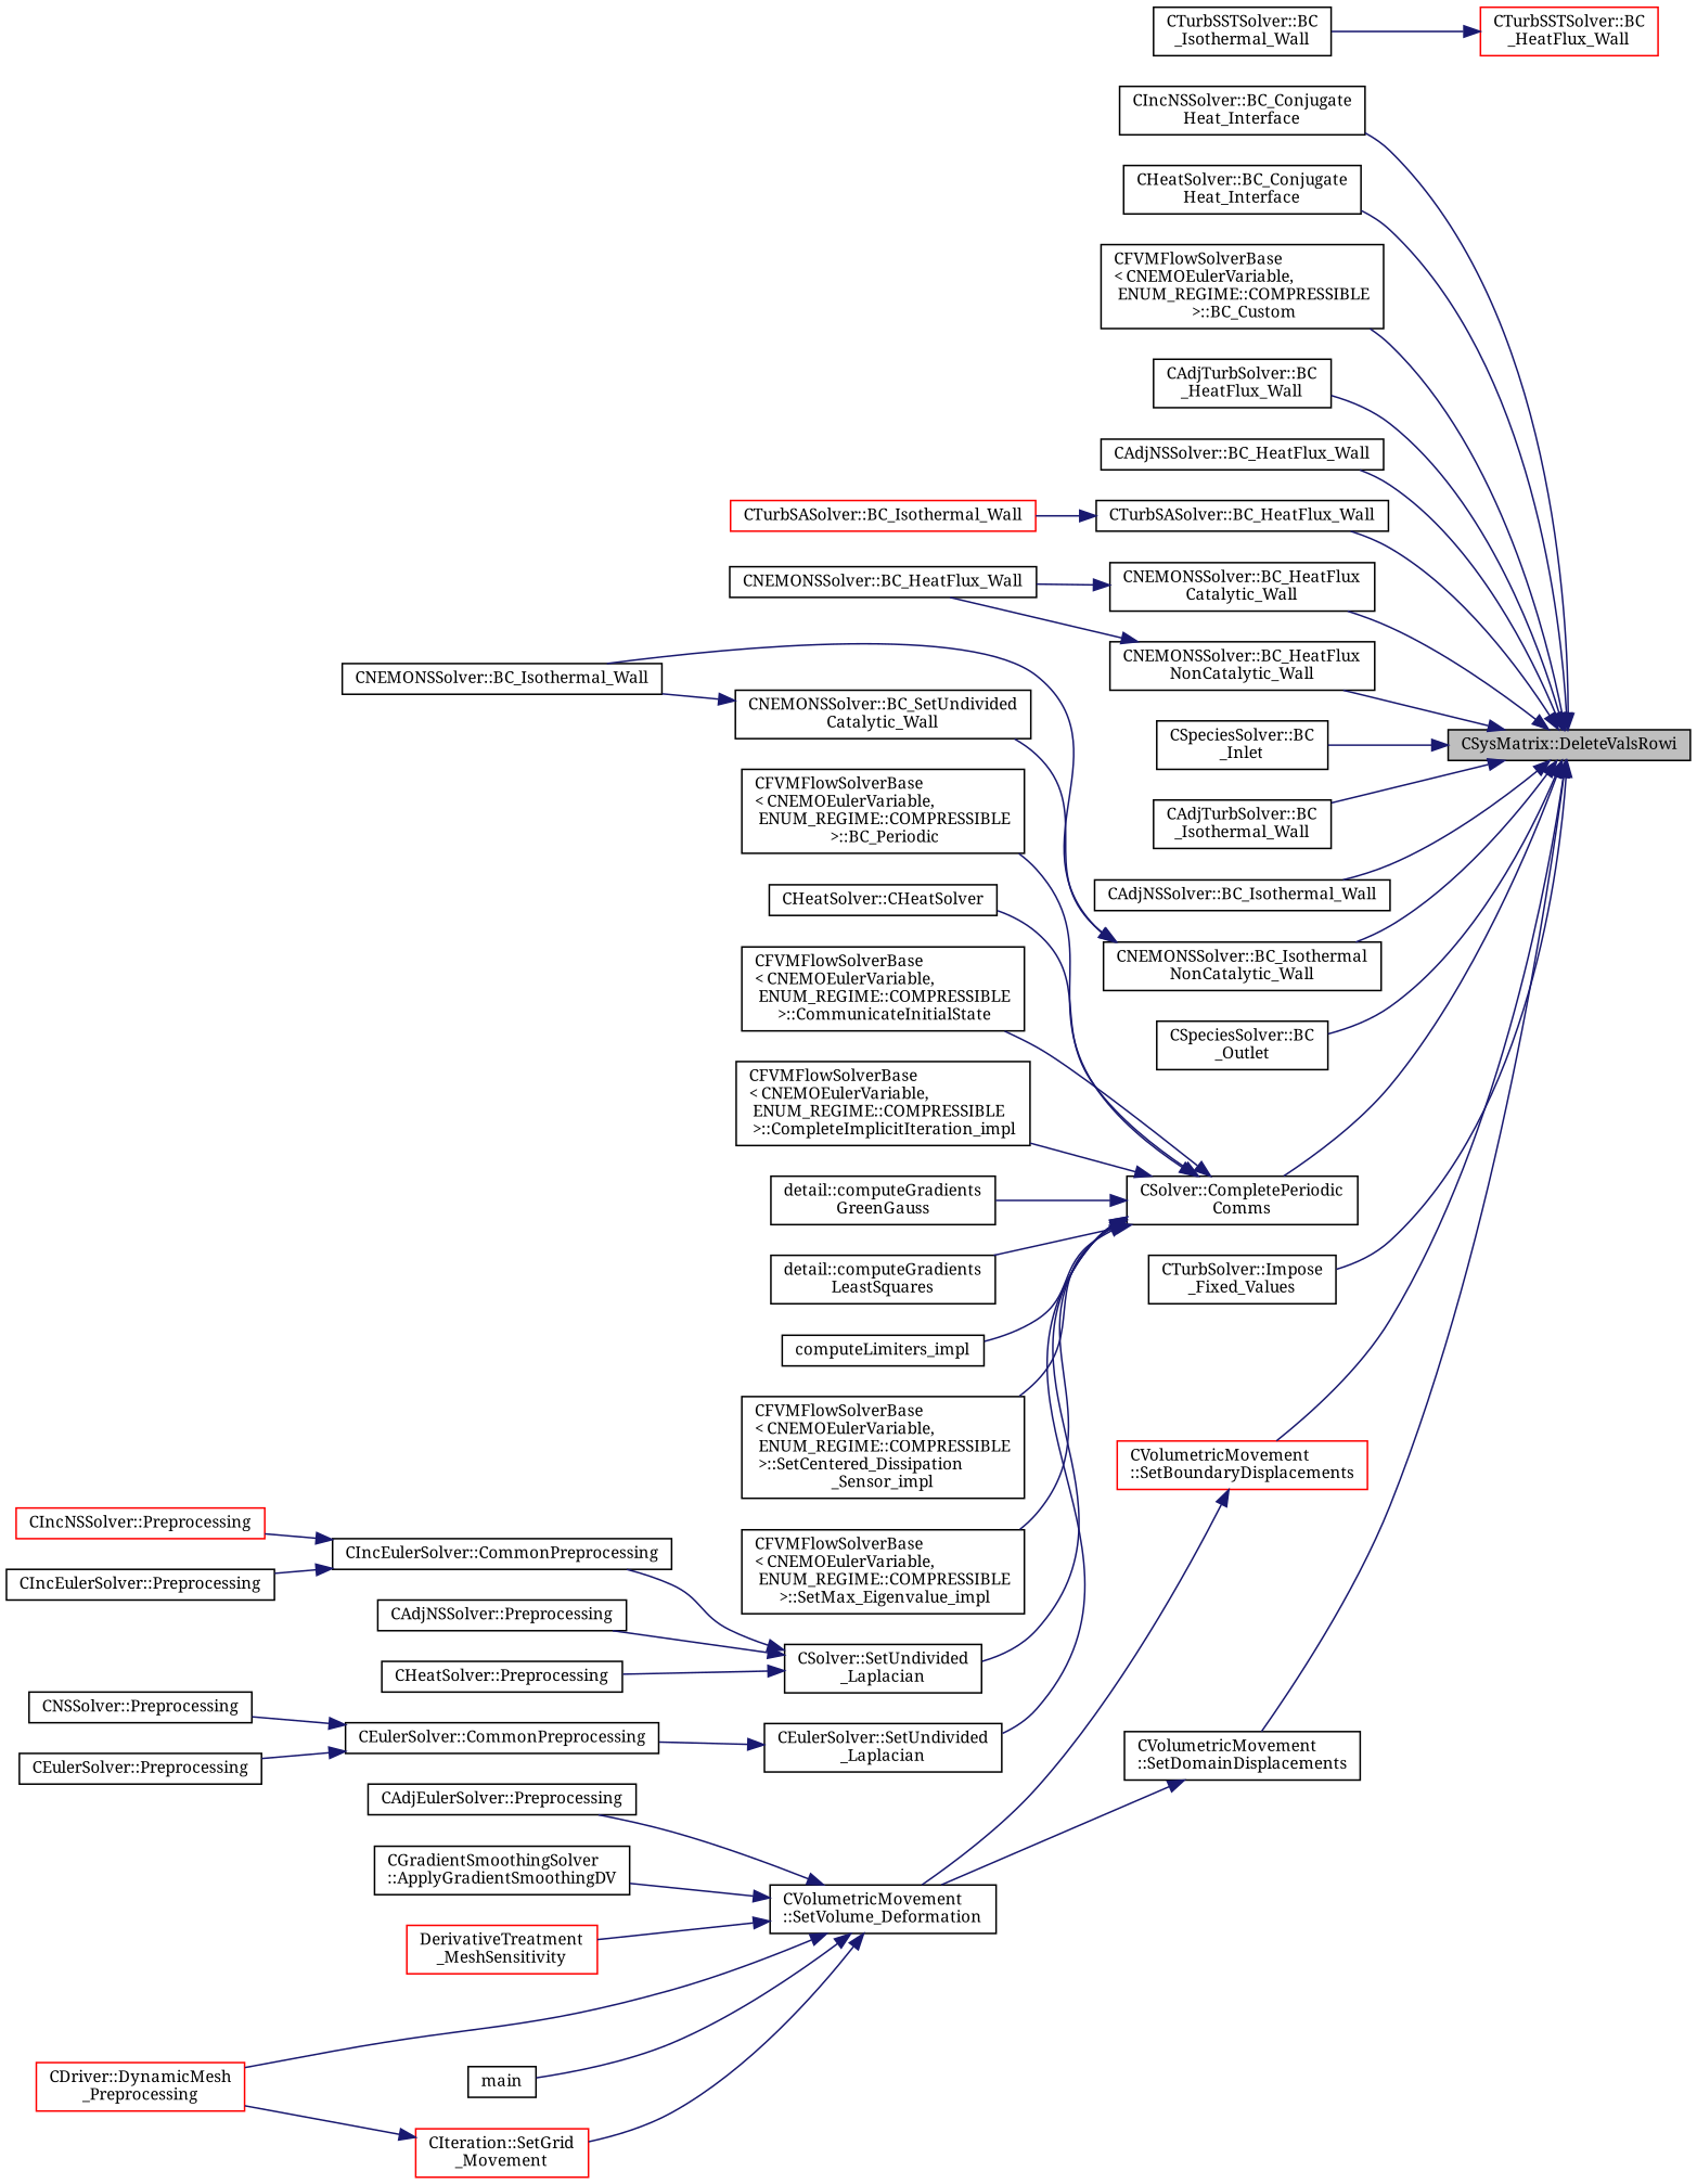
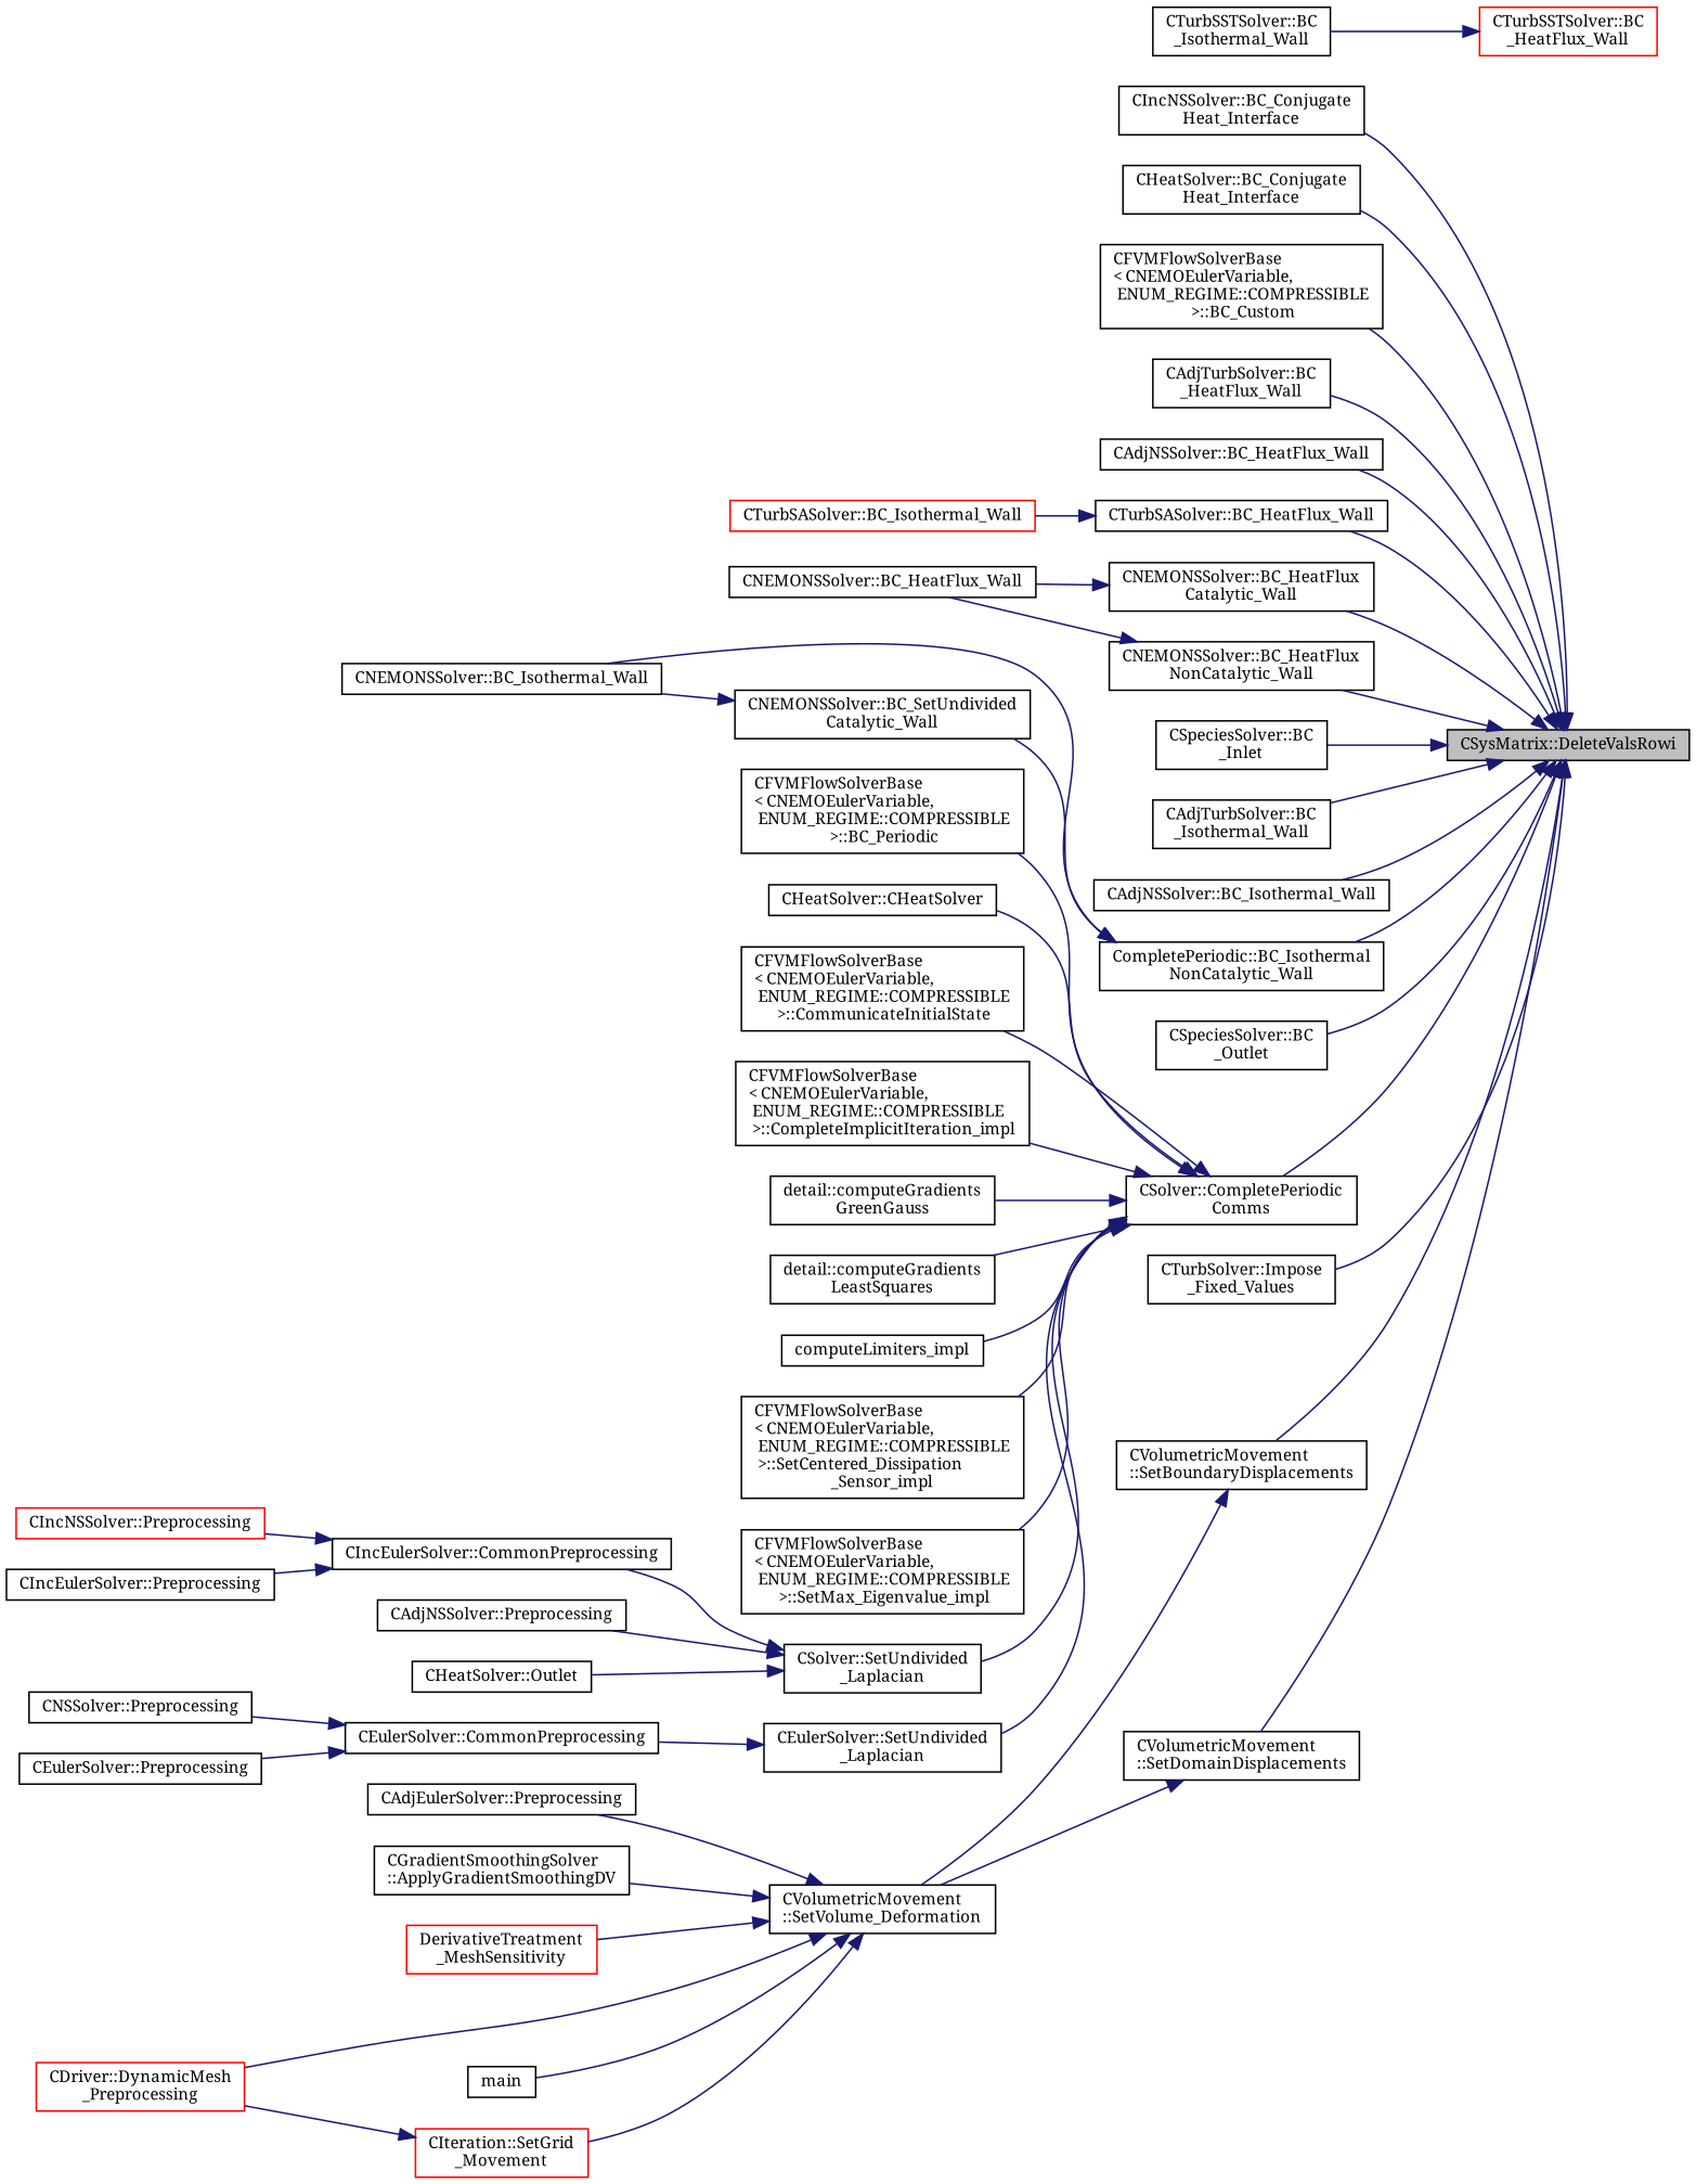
  digraph {
    fontname="Noto Serif"
    rankdir=RL
    node [color=black fillcolor=white fontname="Noto Serif" fontsize=10 shape=record style=filled]
    edge [color=midnightblue dir=back fontname="Noto Serif" fontsize=10 labelfontname=Helvetica labelfontsize=10 style=solid]
    n1 [fillcolor=grey75 fontcolor=black height=0.2 label="CSysMatrix::DeleteValsRowi" width=0.4]
    n2 [height=0.2 label="CIncNSSolver::BC_Conjugate\lHeat_Interface" width=0.4]
    n3 [height=0.2 label="CHeatSolver::BC_Conjugate\lHeat_Interface" width=0.4]
    n4 [height=0.2 label="CFVMFlowSolverBase\l\< CNEMOEulerVariable,\l ENUM_REGIME::COMPRESSIBLE\l \>::BC_Custom" width=0.4]
    n5 [height=0.2 label="CAdjTurbSolver::BC\l_HeatFlux_Wall" width=0.4]
    n6 [height=0.2 label="CAdjNSSolver::BC_HeatFlux_Wall" width=0.4]
    n7 [height=0.2 label="CTurbSASolver::BC_HeatFlux_Wall" width=0.4]
    n8 [height=0.2 label="CNEMONSSolver::BC_HeatFlux\lCatalytic_Wall" width=0.4]
    n9 [height=0.2 label="CNEMONSSolver::BC_HeatFlux\lNonCatalytic_Wall" width=0.4]
    n10 [height=0.2 label="CSpeciesSolver::BC\l_Inlet" width=0.4]
    n11 [height=0.2 label="CAdjTurbSolver::BC\l_Isothermal_Wall" width=0.4]
    n12 [height=0.2 label="CAdjNSSolver::BC_Isothermal_Wall" width=0.4]
-   n13 [height=0.2 label="CNEMONSSolver::BC_Isothermal\lNonCatalytic_Wall" width=0.4]
+   n13 [height=0.2 label="CompletePeriodic::BC_Isothermal\lNonCatalytic_Wall" width=0.4]
    n14 [height=0.2 label="CSpeciesSolver::BC\l_Outlet" width=0.4]
    n15 [height=0.2 label="CSolver::CompletePeriodic\lComms" width=0.4]
    n16 [height=0.2 label="CTurbSolver::Impose\l_Fixed_Values" width=0.4]
-   n17 [color=red height=0.2 label="CVolumetricMovement\l::SetBoundaryDisplacements" width=0.4]
+   n17 [height=0.2 label="CVolumetricMovement\l::SetBoundaryDisplacements" width=0.4]
    n18 [height=0.2 label="CVolumetricMovement\l::SetDomainDisplacements" width=0.4]
    n19 [color=red height=0.2 label="CTurbSSTSolver::BC\l_HeatFlux_Wall" width=0.4]
    n20 [height=0.2 label="CTurbSSTSolver::BC\l_Isothermal_Wall" width=0.4]
    n21 [color=red height=0.2 label="CTurbSASolver::BC_Isothermal_Wall" width=0.4]
    n22 [height=0.2 label="CNEMONSSolver::BC_HeatFlux_Wall" width=0.4]
    n23 [height=0.2 label="CNEMONSSolver::BC_Isothermal_Wall" width=0.4]
    n24 [height=0.2 label="CNEMONSSolver::BC_SetUndivided\lCatalytic_Wall" width=0.4]
    n25 [height=0.2 label="CFVMFlowSolverBase\l\< CNEMOEulerVariable,\l ENUM_REGIME::COMPRESSIBLE\l \>::BC_Periodic" width=0.4]
    n26 [height=0.2 label="CHeatSolver::CHeatSolver" width=0.4]
    n27 [height=0.2 label="CFVMFlowSolverBase\l\< CNEMOEulerVariable,\l ENUM_REGIME::COMPRESSIBLE\l \>::CommunicateInitialState" width=0.4]
    n28 [height=0.2 label="CFVMFlowSolverBase\l\< CNEMOEulerVariable,\l ENUM_REGIME::COMPRESSIBLE\l \>::CompleteImplicitIteration_impl" width=0.4]
    n29 [height=0.2 label="detail::computeGradients\lGreenGauss" width=0.4]
    n30 [height=0.2 label="detail::computeGradients\lLeastSquares" width=0.4]
    n31 [height=0.2 label=computeLimiters_impl width=0.4]
    n32 [height=0.2 label="CFVMFlowSolverBase\l\< CNEMOEulerVariable,\l ENUM_REGIME::COMPRESSIBLE\l \>::SetCentered_Dissipation\l_Sensor_impl" width=0.4]
    n33 [height=0.2 label="CFVMFlowSolverBase\l\< CNEMOEulerVariable,\l ENUM_REGIME::COMPRESSIBLE\l \>::SetMax_Eigenvalue_impl" width=0.4]
    n34 [height=0.2 label="CSolver::SetUndivided\l_Laplacian" width=0.4]
    n35 [height=0.2 label="CEulerSolver::SetUndivided\l_Laplacian" width=0.4]
    n36 [height=0.2 label="CVolumetricMovement\l::SetVolume_Deformation" width=0.4]
    n37 [height=0.2 label="CIncEulerSolver::CommonPreprocessing" width=0.4]
    n38 [height=0.2 label="CAdjNSSolver::Preprocessing" width=0.4]
-   n39 [height=0.2 label="CHeatSolver::Preprocessing" width=0.4]
+   n39 [height=0.2 label="CHeatSolver::Outlet" width=0.4]
    n40 [height=0.2 label="CEulerSolver::CommonPreprocessing" width=0.4]
    n41 [color=red height=0.2 label="CIncNSSolver::Preprocessing" width=0.4]
    n42 [height=0.2 label="CIncEulerSolver::Preprocessing" width=0.4]
    n43 [height=0.2 label="CAdjEulerSolver::Preprocessing" width=0.4]
    n44 [height=0.2 label="CNSSolver::Preprocessing" width=0.4]
    n45 [height=0.2 label="CEulerSolver::Preprocessing" width=0.4]
    n46 [height=0.2 label="CGradientSmoothingSolver\l::ApplyGradientSmoothingDV" width=0.4]
    n47 [color=red height=0.2 label="DerivativeTreatment\l_MeshSensitivity" width=0.4]
    n48 [color=red height=0.2 label="CDriver::DynamicMesh\l_Preprocessing" width=0.4]
    n49 [height=0.2 label=main width=0.4]
    n50 [color=red height=0.2 label="CIteration::SetGrid\l_Movement" width=0.4]
    n1 -> n2
    n1 -> n3
    n1 -> n4
    n1 -> n5
    n1 -> n6
    n1 -> n7
    n1 -> n8
    n1 -> n9
    n1 -> n10
    n1 -> n11
    n1 -> n12
    n1 -> n13
    n1 -> n14
    n1 -> n15
    n1 -> n16
    n1 -> n17
    n1 -> n18
    n7 -> n21
    n8 -> n22
    n9 -> n22
    n13 -> n23
    n13 -> n24
    n15 -> n25
    n15 -> n26
    n15 -> n27
    n15 -> n28
    n15 -> n29
    n15 -> n30
    n15 -> n31
    n15 -> n32
    n15 -> n33
    n15 -> n34
    n15 -> n35
    n17 -> n36
    n18 -> n36
    n19 -> n20
    n24 -> n23
    n34 -> n37
    n34 -> n38
    n34 -> n39
    n35 -> n40
    n36 -> n43
    n36 -> n46
    n36 -> n47
    n36 -> n48
    n36 -> n49
    n36 -> n50
    n37 -> n41
    n37 -> n42
    n40 -> n44
    n40 -> n45
    n50 -> n48
  }
